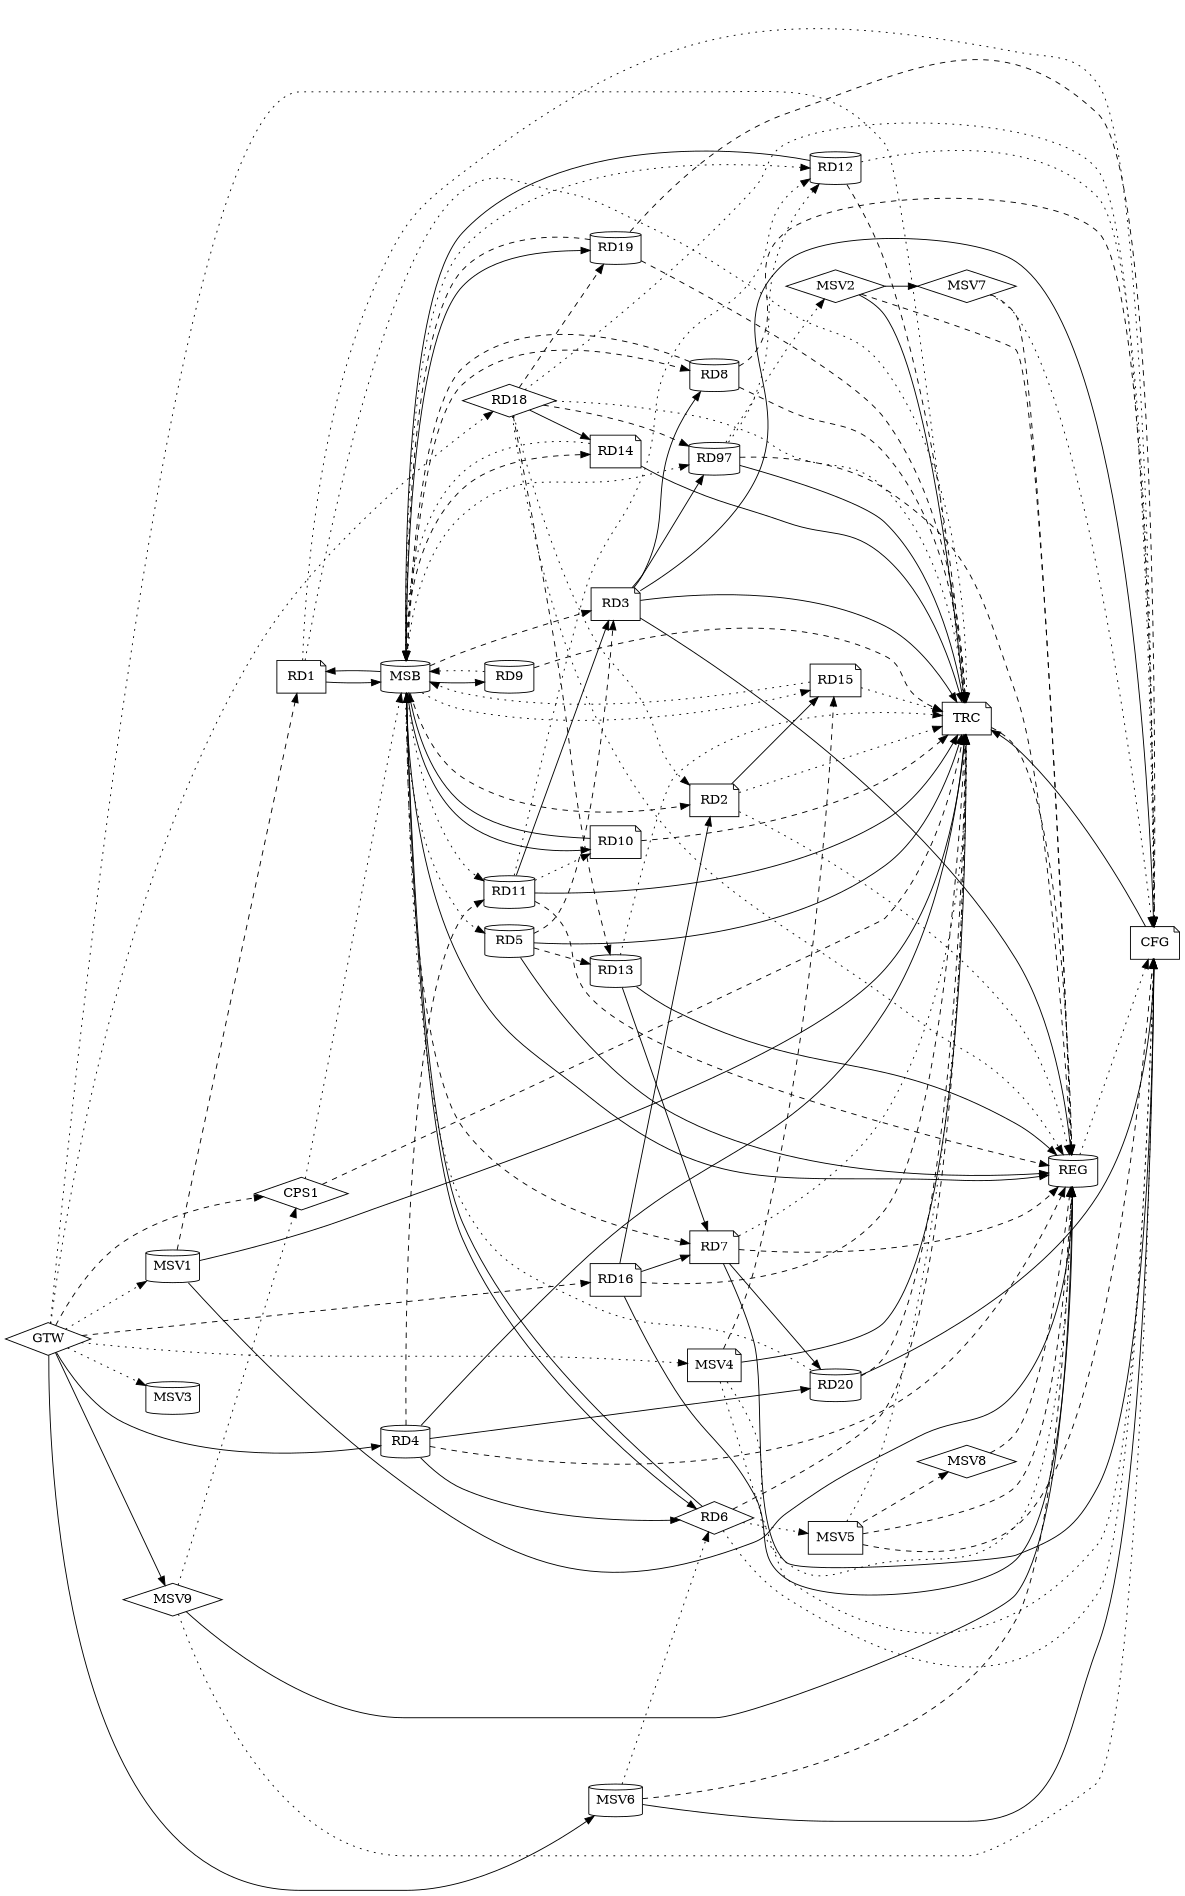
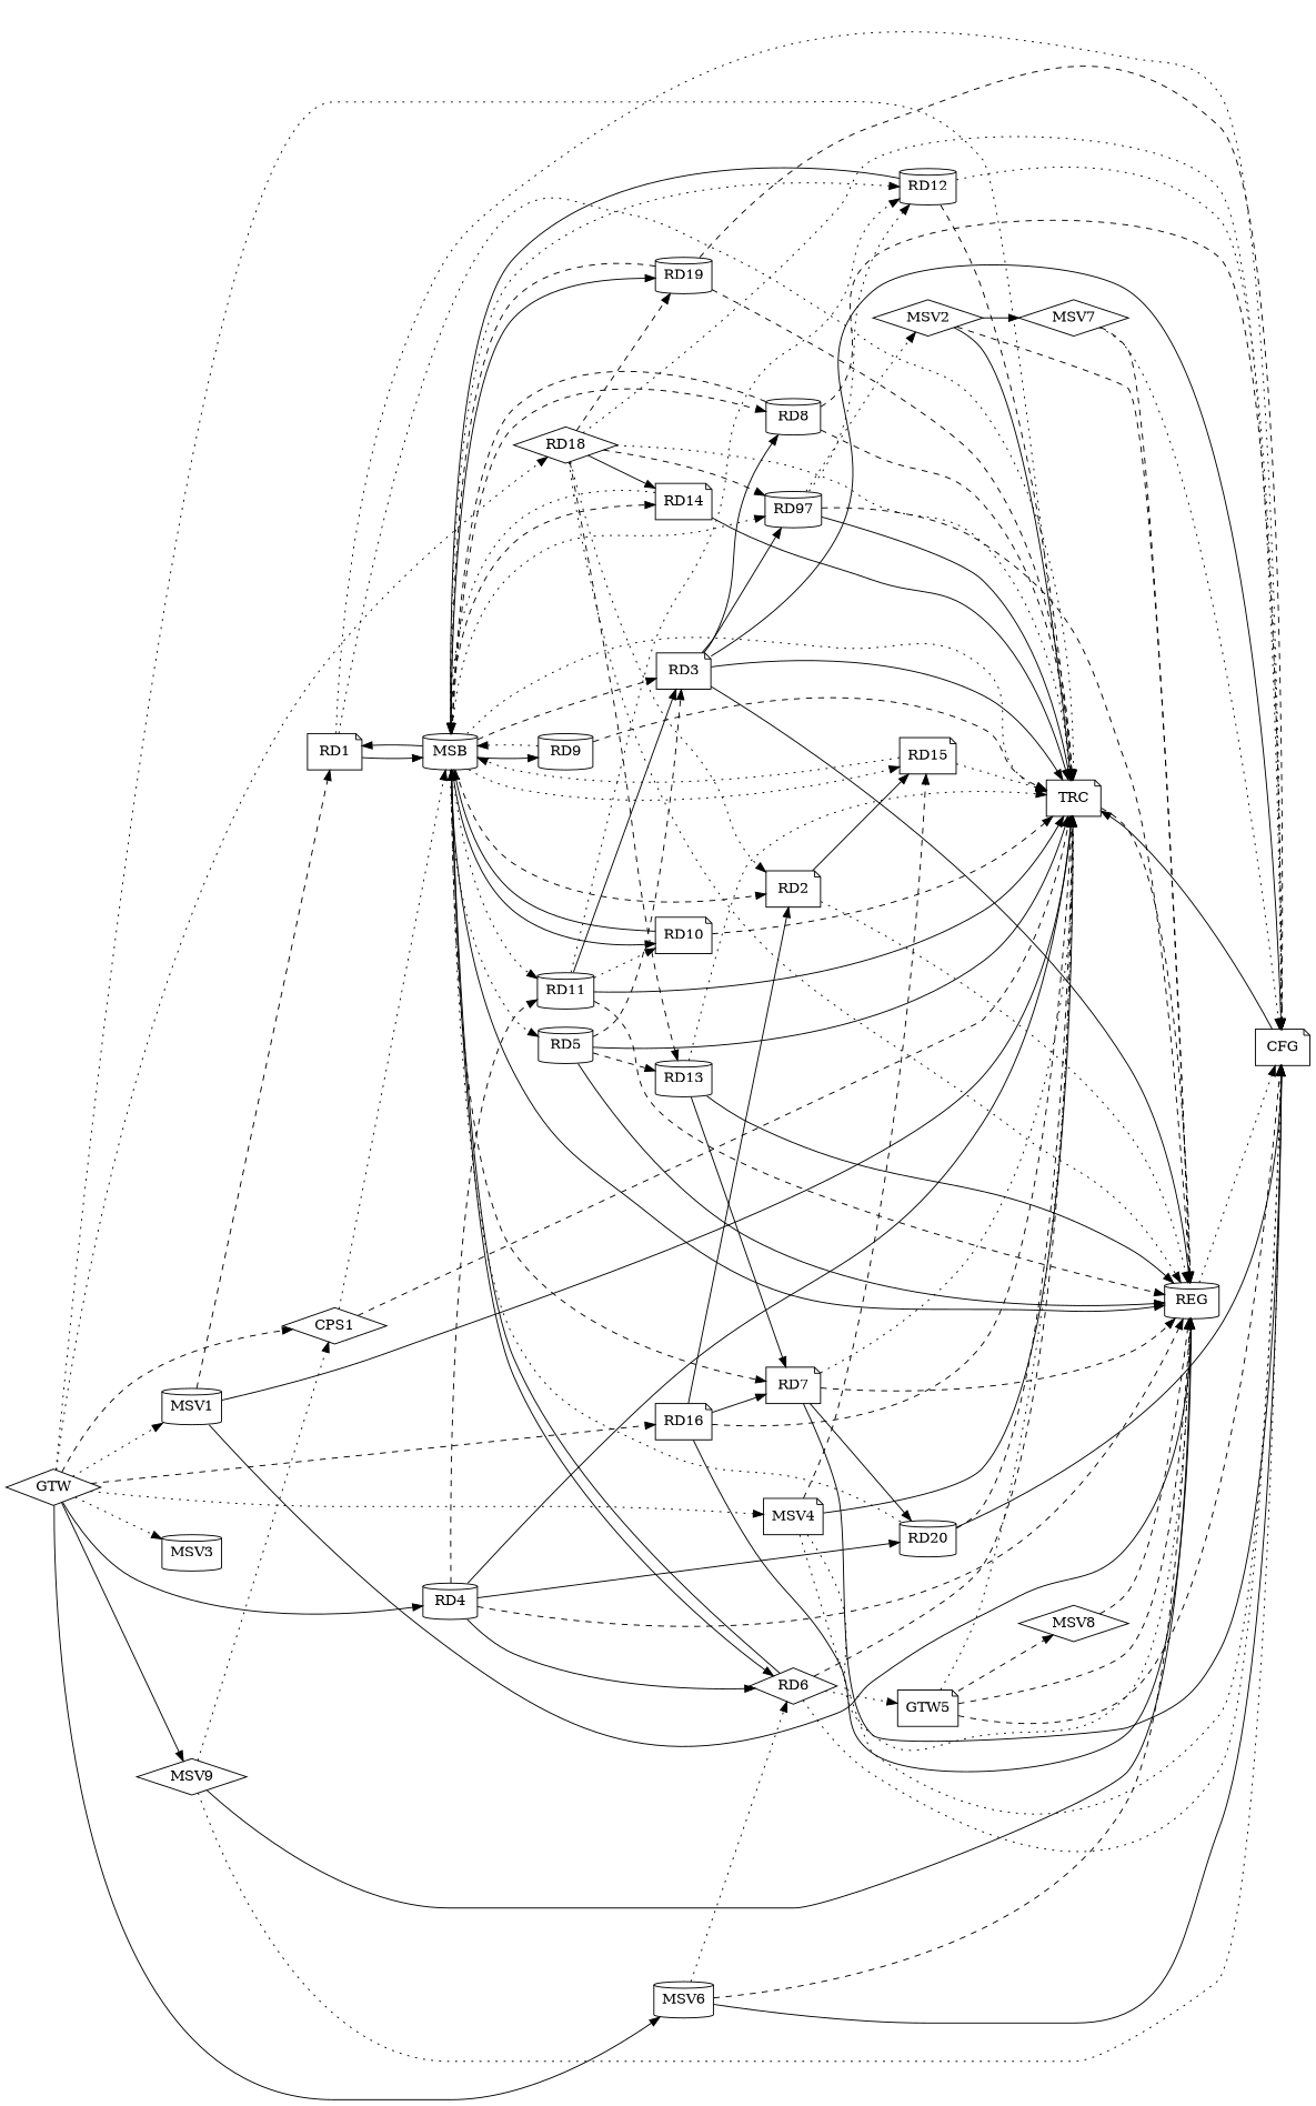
  strict digraph {
    rankdir=LR
    node [shape=cylinder]
    edge [style=solid]
    n1 [label=RD1 shape=note]
    n2 [label=MSB]
    n3 [label=CFG shape=note]
    n4 [label=TRC shape=note]
    n5 [label=RD2 shape=note]
    n6 [label=RD15 shape=note]
    n7 [label=REG]
    n8 [label=RD3 shape=note]
    n9 [label=RD8]
    n10 [label=RD97]
    n11 [label=RD6 shape=diamond]
    n12 [label=RD11]
    n13 [label=RD5]
    n14 [label=RD7 shape=note]
    n15 [label=RD9]
    n16 [label=RD10 shape=note]
    n17 [label=RD12]
    n18 [label=RD14 shape=note]
    n19 [label=RD19]
    n20 [label=MSV2 shape=diamond]
    n21 [label=RD4]
    n22 [label=RD20]
-   n23 [label=MSV5 shape=note]
+   n23 [label=GTW5 shape=note]
    n24 [label=RD13]
    n25 [label=MSV8 shape=diamond]
    n26 [label=RD16 shape=note]
    n27 [label=MSV7 shape=diamond]
    n28 [label=RD18 shape=diamond]
    n29 [label=CPS1 shape=diamond]
    n30 [label=GTW shape=diamond]
    n31 [label=MSV1]
    n32 [label=MSV3]
    n33 [label=MSV4 shape=note]
    n34 [label=MSV6]
    n35 [label=MSV9 shape=diamond]
    n1 -> n2
    n1 -> n3 [style=dotted]
    n1 -> n4 [style=dotted]
    n2 -> n1
    n2 -> n5 [style=dashed]
    n2 -> n6 [style=dotted]
    n2 -> n7
    n2 -> n8 [style=dashed]
    n2 -> n9 [style=dashed]
    n2 -> n10 [style=dotted]
    n2 -> n11
    n2 -> n12 [style=dotted]
    n2 -> n13 [style=dotted]
    n2 -> n14 [style=dashed]
    n2 -> n15
    n2 -> n16
    n2 -> n17 [style=dotted]
    n2 -> n18 [style=dashed]
    n2 -> n19
    n3 -> n4
    n4 -> n7 [style=dashed]
-   n5 -> n4 [style=dotted]
+   n2 -> n4 [style=dotted]
    n5 -> n6
    n5 -> n7 [style=dotted]
    n6 -> n2 [style=dotted]
    n6 -> n4 [style=dotted]
    n7 -> n3 [style=dotted]
    n8 -> n3
    n8 -> n4
    n8 -> n7
    n8 -> n9
    n8 -> n10
    n9 -> n2 [style=dashed]
    n9 -> n3 [style=dashed]
    n9 -> n4 [style=dashed]
    n10 -> n4
    n10 -> n7 [style=dashed]
    n10 -> n17 [style=dotted]
    n10 -> n20 [style=dotted]
    n11 -> n2
    n11 -> n3 [style=dotted]
    n11 -> n4 [style=dashed]
    n11 -> n23 [style=dotted]
    n12 -> n4
    n12 -> n7 [style=dashed]
    n12 -> n8
    n12 -> n16 [style=dotted]
    n12 -> n17 [style=dotted]
    n13 -> n4
    n13 -> n7
    n13 -> n8 [style=dashed]
    n13 -> n24 [style=dashed]
    n14 -> n3
    n14 -> n4 [style=dotted]
    n14 -> n7 [style=dashed]
    n14 -> n22
    n15 -> n2 [style=dotted]
    n15 -> n4 [style=dashed]
    n16 -> n2
    n16 -> n4 [style=dashed]
    n17 -> n2
    n17 -> n3 [style=dotted]
    n17 -> n4 [style=dashed]
    n18 -> n2 [style=dotted]
    n18 -> n4
    n19 -> n2 [style=dashed]
    n19 -> n3 [style=dashed]
    n19 -> n4 [style=dashed]
    n20 -> n4
    n20 -> n7 [style=dashed]
    n20 -> n27
    n21 -> n4
    n21 -> n7 [style=dashed]
    n21 -> n11
    n21 -> n12 [style=dashed]
    n21 -> n22
    n22 -> n2 [style=dotted]
    n22 -> n3
    n22 -> n4 [style=dashed]
    n23 -> n3 [style=dashed]
    n23 -> n4 [style=dotted]
    n23 -> n7 [style=dashed]
    n23 -> n25 [style=dashed]
    n24 -> n4 [style=dotted]
    n24 -> n7
    n24 -> n14
    n25 -> n7 [style=dashed]
    n26 -> n4 [style=dashed]
    n26 -> n5
    n26 -> n7
    n26 -> n14
    n27 -> n3 [style=dotted]
    n27 -> n7 [style=dashed]
    n28 -> n3 [style=dotted]
    n28 -> n4 [style=dotted]
    n28 -> n5 [style=dotted]
    n28 -> n7 [style=dotted]
    n28 -> n10 [style=dashed]
    n28 -> n18
    n28 -> n19 [style=dashed]
    n28 -> n24 [style=dashed]
    n29 -> n2 [style=dotted]
    n29 -> n4 [style=dashed]
    n30 -> n4 [style=dotted]
    n30 -> n21
    n30 -> n26 [style=dashed]
    n30 -> n28 [style=dotted]
    n30 -> n29 [style=dashed]
    n30 -> n31 [style=dotted]
    n30 -> n32 [style=dotted]
    n30 -> n33 [style=dotted]
    n30 -> n34
    n30 -> n35
    n31 -> n1 [style=dashed]
    n31 -> n4
    n31 -> n7
    n33 -> n3 [style=dotted]
    n33 -> n4
    n33 -> n6 [style=dashed]
    n33 -> n7 [style=dotted]
    n34 -> n3
    n34 -> n7 [style=dashed]
    n34 -> n11 [style=dotted]
    n35 -> n3 [style=dotted]
    n35 -> n7
    n35 -> n29 [style=dotted]
  }
